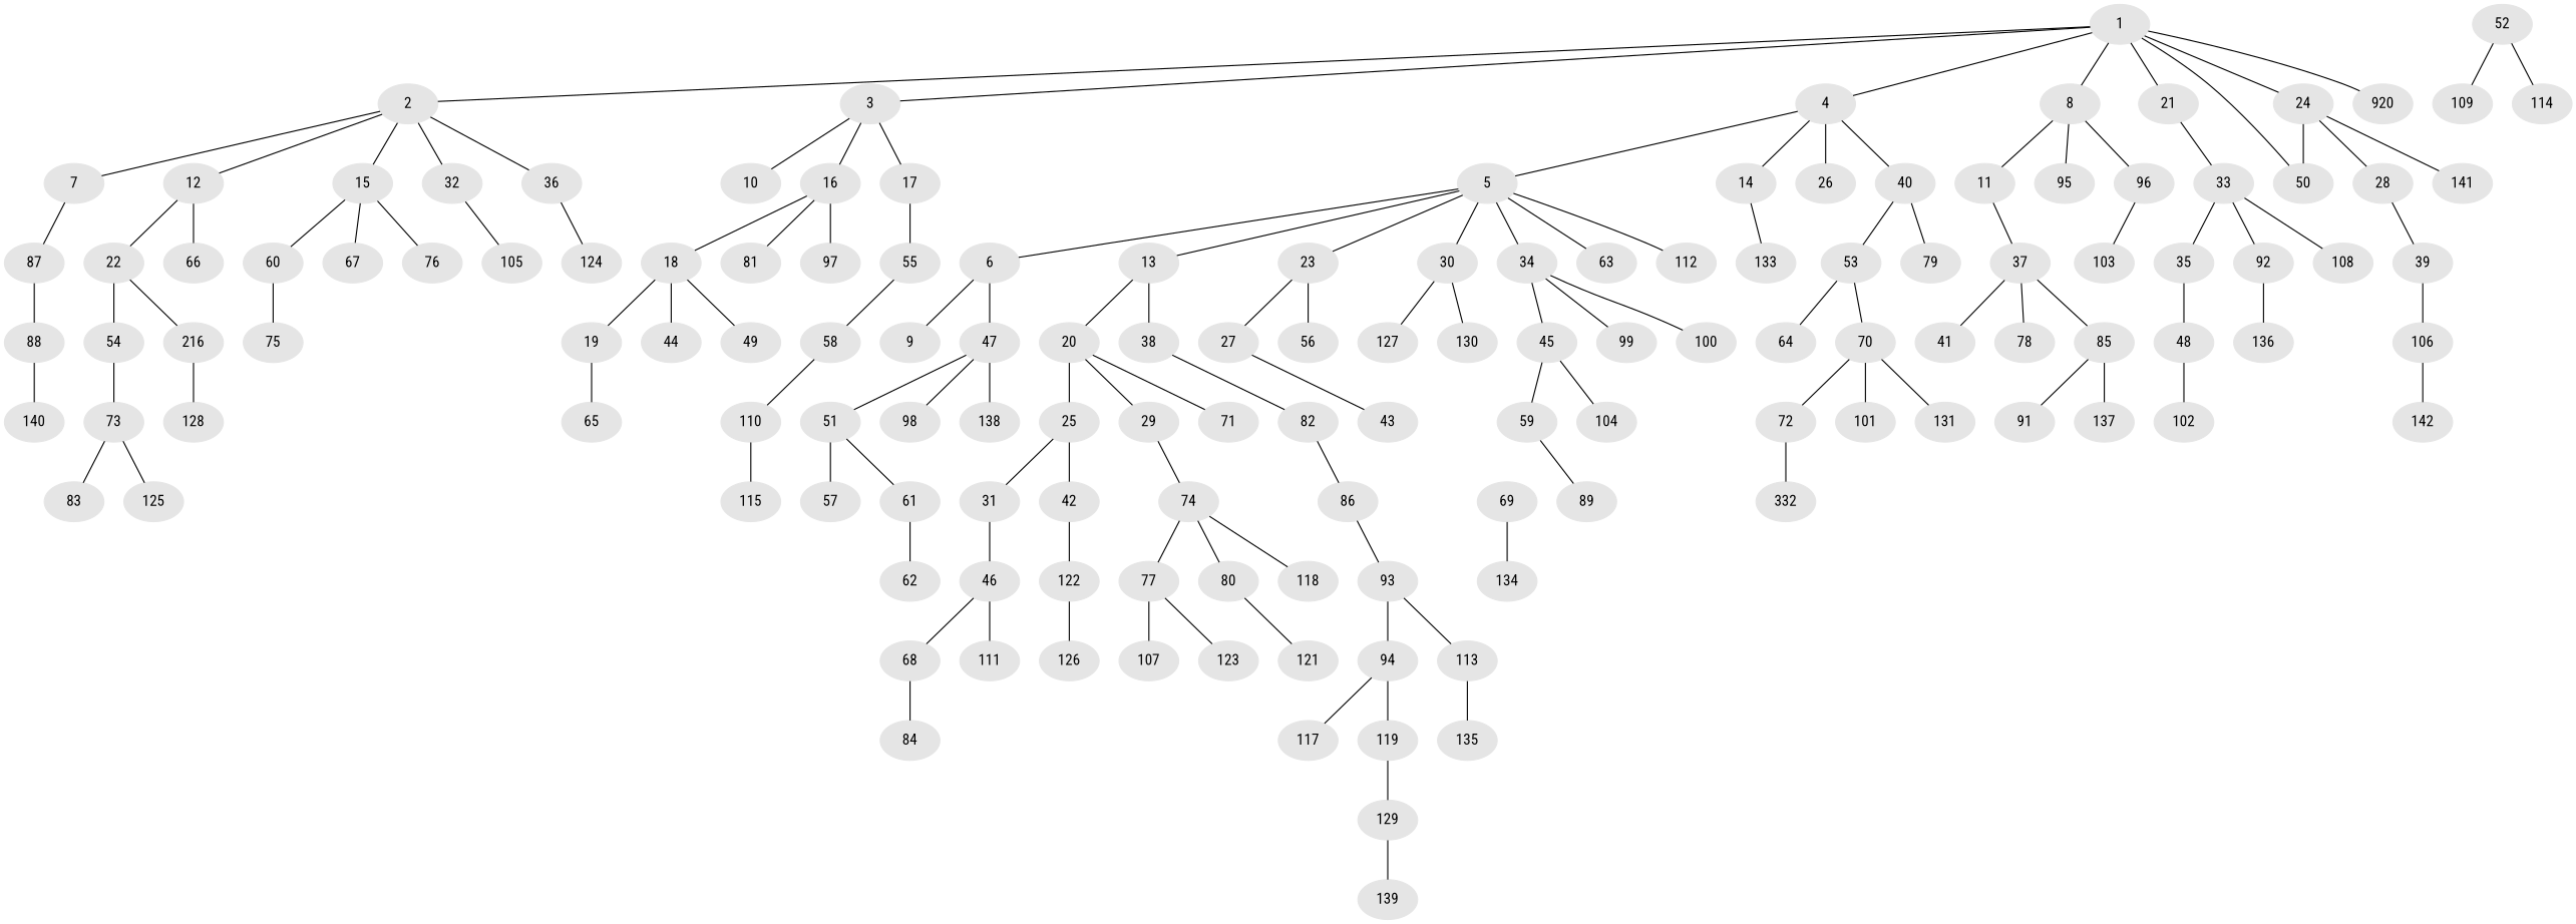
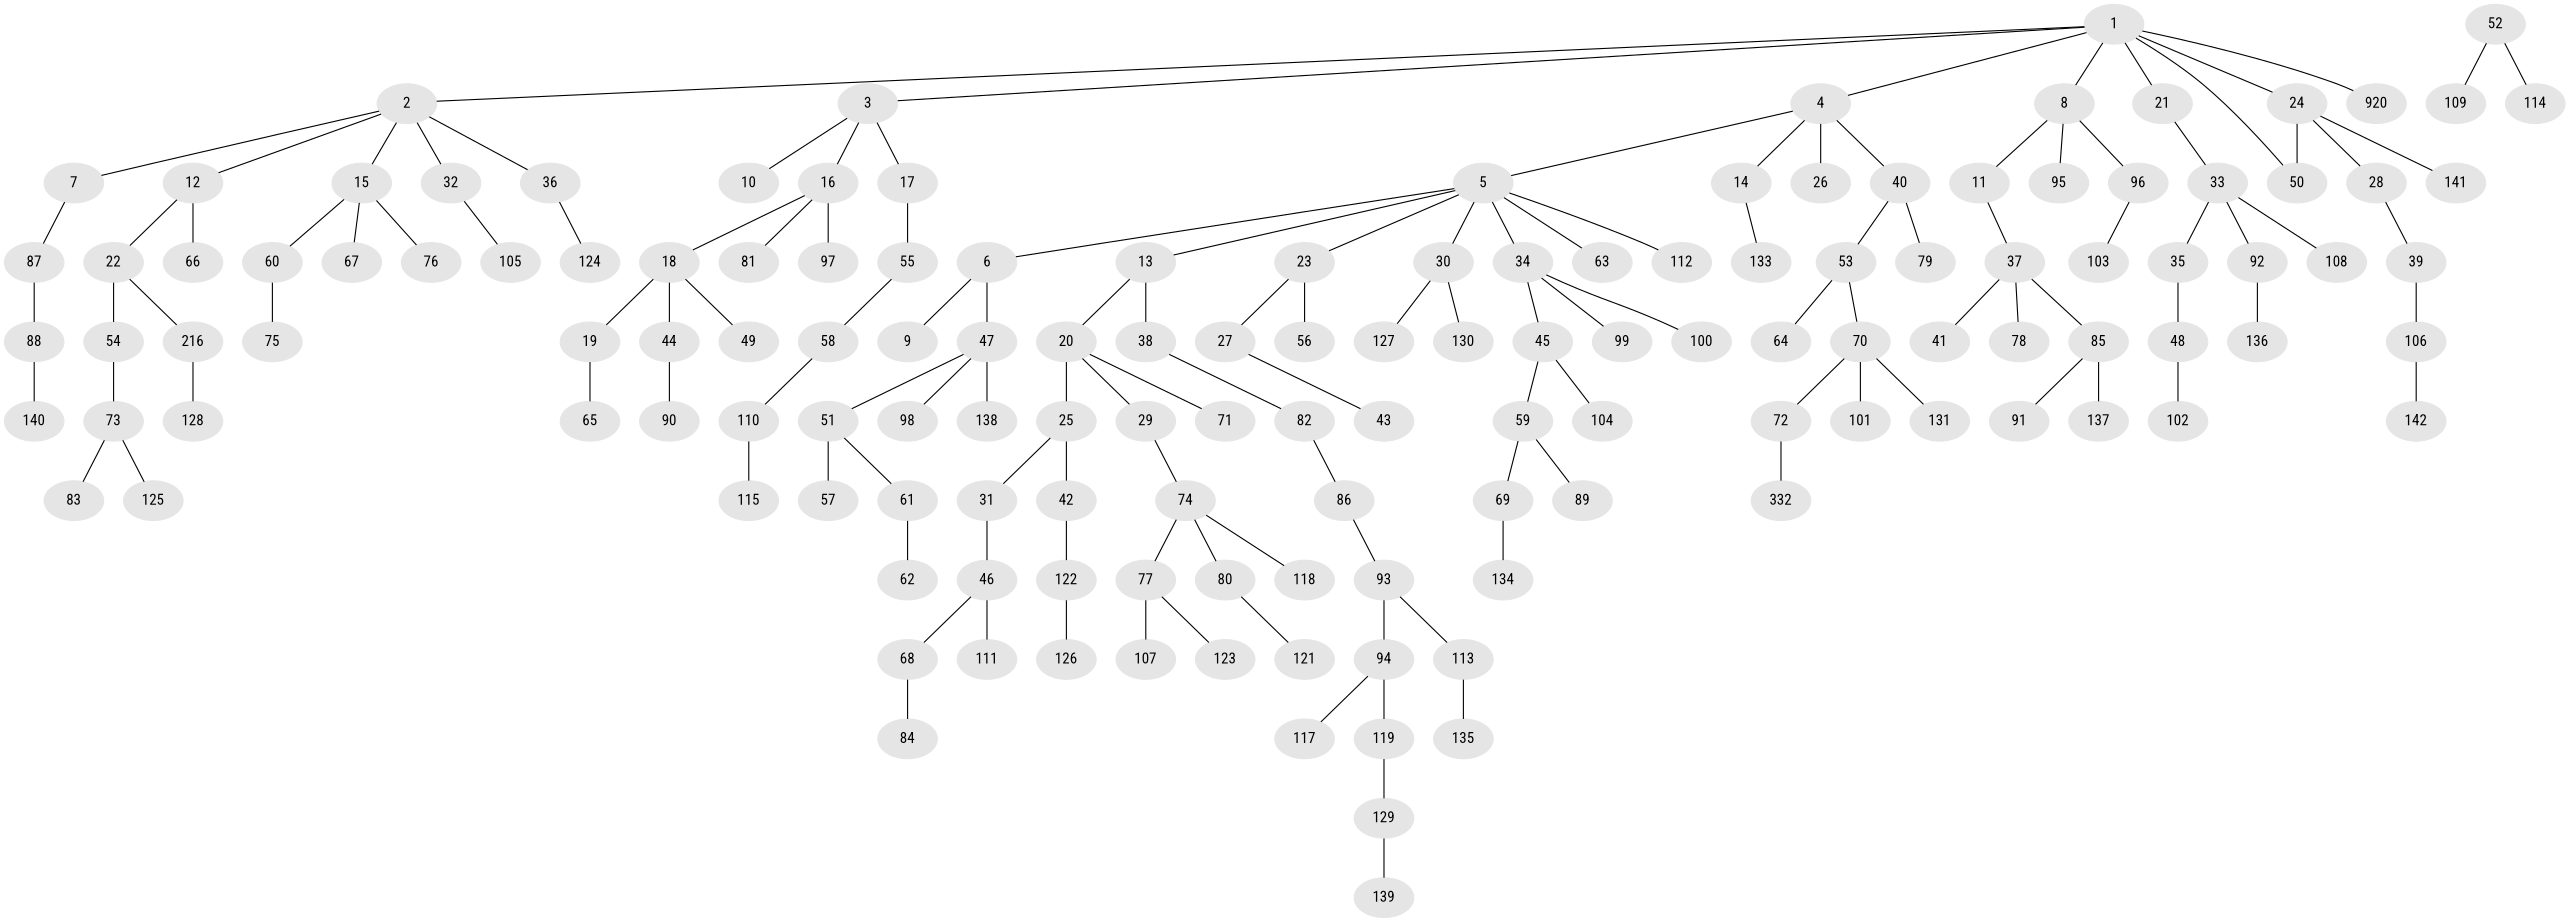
  graph {
    fontname="Roboto Condensed"
    node [color=gray90 fontname="Roboto Condensed" style=filled]
    edge [fontname="Roboto Condensed"]
    1
    2
    3
    4
    8
    21
    24
    50
    n9 [label=920]
    7
    12
    15
    32
    36
    10
    16
    17
    5
    14
    26
    40
    11
    95
    96
    33
    28
    141
    87
    22
    66
    60
    67
    76
    105
    124
    18
    81
    97
    55
    6
    13
    23
    30
    34
    63
    112
    133
    53
    79
    9
    47
    20
    38
    27
    56
    127
    130
    45
    99
    100
    51
    98
    138
    88
    37
    103
    41
    78
    85
    54
    n71 [label=216]
    25
    29
    71
    82
    75
    19
    44
    49
    58
    65
+   90
    31
    42
    74
    35
    92
    108
    73
    128
    43
    39
    52
    109
    114
    46
    122
    106
    77
    80
    118
    68
    111
    48
    136
    59
    104
    102
    91
    137
    86
    142
    64
    70
    126
    69
    89
    84
    57
    61
    62
    72
    101
    131
    83
    125
    110
    115
    134
    n130 [label=332]
    107
    123
    121
    93
    94
    113
    140
    117
    119
    135
    129
    139
    1 -- 2
    1 -- 3
    1 -- 4
    1 -- 8
    1 -- 21
    1 -- 24
    1 -- 50
    1 -- n9
    2 -- 7
    2 -- 12
    2 -- 15
    2 -- 32
    2 -- 36
    3 -- 10
    3 -- 16
    3 -- 17
    4 -- 5
    4 -- 14
    4 -- 26
    4 -- 40
    8 -- 11
    8 -- 95
    8 -- 96
    21 -- 33
    24 -- 50
    24 -- 28
    24 -- 141
    7 -- 87
    12 -- 22
    12 -- 66
    15 -- 60
    15 -- 67
    15 -- 76
    32 -- 105
    36 -- 124
    16 -- 18
    16 -- 81
    16 -- 97
    17 -- 55
    5 -- 6
    5 -- 13
    5 -- 23
    5 -- 30
    5 -- 34
    5 -- 63
    5 -- 112
    14 -- 133
    40 -- 53
    40 -- 79
    11 -- 37
    96 -- 103
    33 -- 35
    33 -- 92
    33 -- 108
    28 -- 39
    87 -- 88
    22 -- 54
    22 -- n71
    60 -- 75
    18 -- 19
    18 -- 44
    18 -- 49
    55 -- 58
    6 -- 9
    6 -- 47
    13 -- 20
    13 -- 38
    23 -- 27
    23 -- 56
    30 -- 127
    30 -- 130
    34 -- 45
    34 -- 99
    34 -- 100
    53 -- 64
    53 -- 70
    47 -- 51
    47 -- 98
    47 -- 138
    20 -- 25
    20 -- 29
    20 -- 71
    38 -- 82
    27 -- 43
    45 -- 59
    45 -- 104
    51 -- 57
    51 -- 61
    88 -- 140
    37 -- 41
    37 -- 78
    37 -- 85
    85 -- 91
    85 -- 137
    54 -- 73
    n71 -- 128
    25 -- 31
    25 -- 42
    29 -- 74
    82 -- 86
    19 -- 65
+   44 -- 90
    58 -- 110
    31 -- 46
    42 -- 122
    74 -- 77
    74 -- 80
    74 -- 118
    35 -- 48
    92 -- 136
    73 -- 83
    73 -- 125
    39 -- 106
    52 -- 109
    52 -- 114
    46 -- 68
    46 -- 111
    122 -- 126
    106 -- 142
    77 -- 107
    77 -- 123
    80 -- 121
    68 -- 84
    48 -- 102
+   59 -- 69
    59 -- 89
    86 -- 93
    70 -- 72
    70 -- 101
    70 -- 131
    69 -- 134
    61 -- 62
    72 -- n130
    110 -- 115
    93 -- 94
    93 -- 113
    94 -- 117
    94 -- 119
    113 -- 135
    119 -- 129
    129 -- 139
  }
